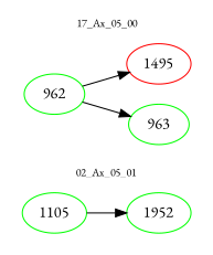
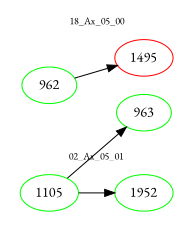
  digraph {
    fontname="EB Garamond"
    rankdir=LR
    node [color=green fontname="EB Garamond"]
    edge [color=black fontname="EB Garamond"]
    n1 [label=962]
    n2 [label=963]
    n3 [color=red label=1495]
    n4 [label=1105]
    n5 [label=1952]
    subgraph cluster_1 {
      color=white
      fontsize=10
-     label="17_Ax_05_00"
+     label="18_Ax_05_00"
      n1
      n2
      n3
    }
    subgraph cluster_2 {
      color=white
      fontsize=10
      label="02_Ax_05_01"
      n4
      n5
    }
-   n1 -> n2
+   n4 -> n2
    n1 -> n3
    n4 -> n5
  }
